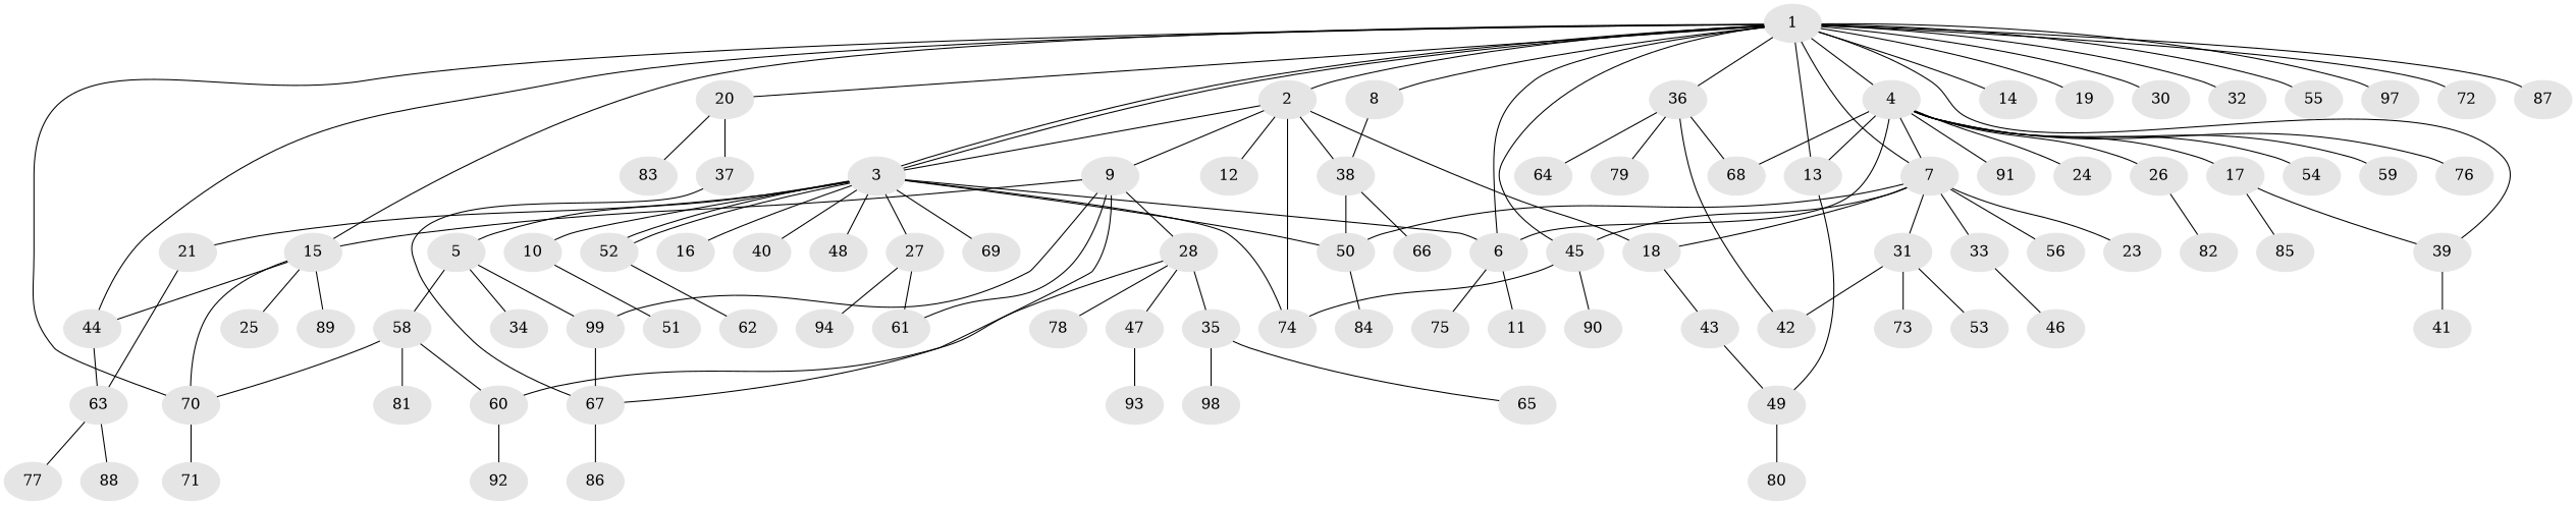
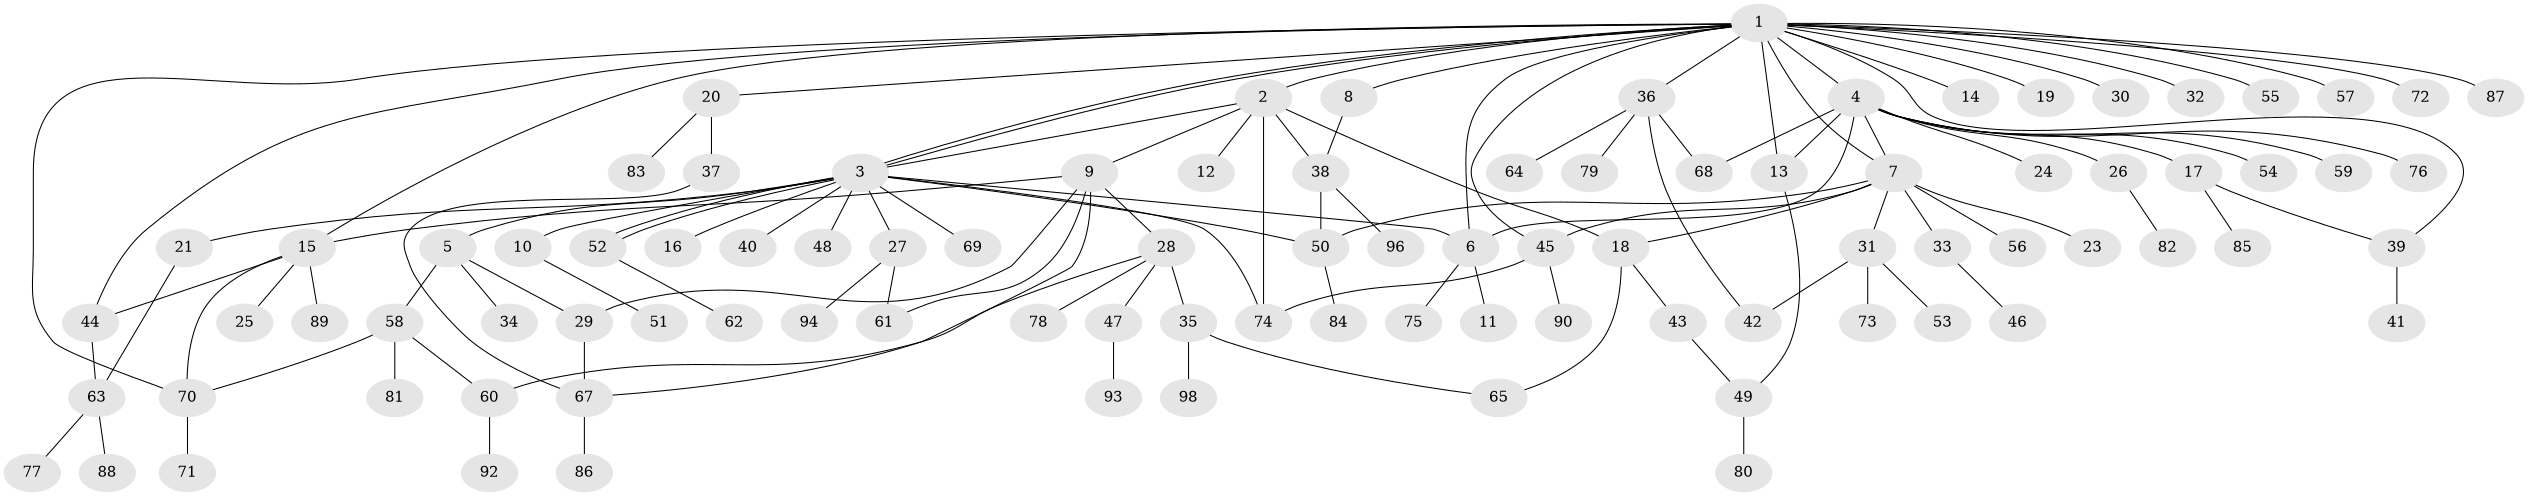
  graph {
    node [color=gray90 style=filled]
    1
    2
    3
    4
    6
    7
    8
    13
    14
    15
    19
    20
    30
    32
    36
    39
    44
    45
    55
-   57 [label=97]
+   57
    70
    72
    87
    9
    12
    18
    38
    74
    5
    10
    16
    21
    27
    40
    48
    50
    52
    69
    17
    24
    26
    54
    59
    68
    76
-   91
    11
    75
    23
    31
    33
    56
    49
    25
    89
    37
    83
    42
    64
    79
    41
    63
    90
    71
-   29 [label=99]
+   29
    28
    61
    67
    43
    65
-   66
+   66 [label=96]
    34
    58
    51
    94
    84
    62
    85
    82
    60
    81
    53
    73
    46
    35
    47
    78
    86
    80
    77
    88
    n92 [label=98]
    93
    92
    1 -- 2
    1 -- 3
    1 -- 3
    1 -- 4
    1 -- 6
    1 -- 7
    1 -- 8
    1 -- 13
    1 -- 14
    1 -- 15
    1 -- 19
    1 -- 20
    1 -- 30
    1 -- 32
    1 -- 36
    1 -- 39
    1 -- 44
    1 -- 45
    1 -- 55
    1 -- 57
    1 -- 70
    1 -- 72
    1 -- 87
    2 -- 3
    2 -- 9
    2 -- 12
    2 -- 18
    2 -- 38
    2 -- 74
    3 -- 6
    3 -- 74
    3 -- 5
    3 -- 10
    3 -- 16
    3 -- 21
    3 -- 27
    3 -- 40
    3 -- 48
    3 -- 50
    3 -- 52
    3 -- 52
    3 -- 69
    4 -- 6
    4 -- 7
    4 -- 13
    4 -- 17
    4 -- 24
    4 -- 26
    4 -- 54
    4 -- 59
    4 -- 68
    4 -- 76
-   4 -- 91
    6 -- 11
    6 -- 75
    7 -- 45
    7 -- 18
    7 -- 50
    7 -- 23
    7 -- 31
    7 -- 33
    7 -- 56
    8 -- 38
    13 -- 49
    15 -- 44
    15 -- 70
    15 -- 25
    15 -- 89
    20 -- 37
    20 -- 83
    36 -- 68
    36 -- 42
    36 -- 64
    36 -- 79
    39 -- 41
    44 -- 63
    45 -- 74
    45 -- 90
    70 -- 71
    9 -- 15
    9 -- 29
    9 -- 28
    9 -- 61
    9 -- 67
    18 -- 43
+   18 -- 65
    38 -- 50
    38 -- 66
    5 -- 29
    5 -- 34
    5 -- 58
    10 -- 51
    21 -- 63
    27 -- 61
    27 -- 94
    50 -- 84
    52 -- 62
    17 -- 39
    17 -- 85
    26 -- 82
    31 -- 42
    31 -- 53
    31 -- 73
    33 -- 46
    49 -- 80
    37 -- 67
    63 -- 77
    63 -- 88
    29 -- 67
    28 -- 60
    28 -- 35
    28 -- 47
    28 -- 78
    67 -- 86
    43 -- 49
    58 -- 70
    58 -- 60
    58 -- 81
    60 -- 92
    35 -- 65
    35 -- n92
    47 -- 93
  }
